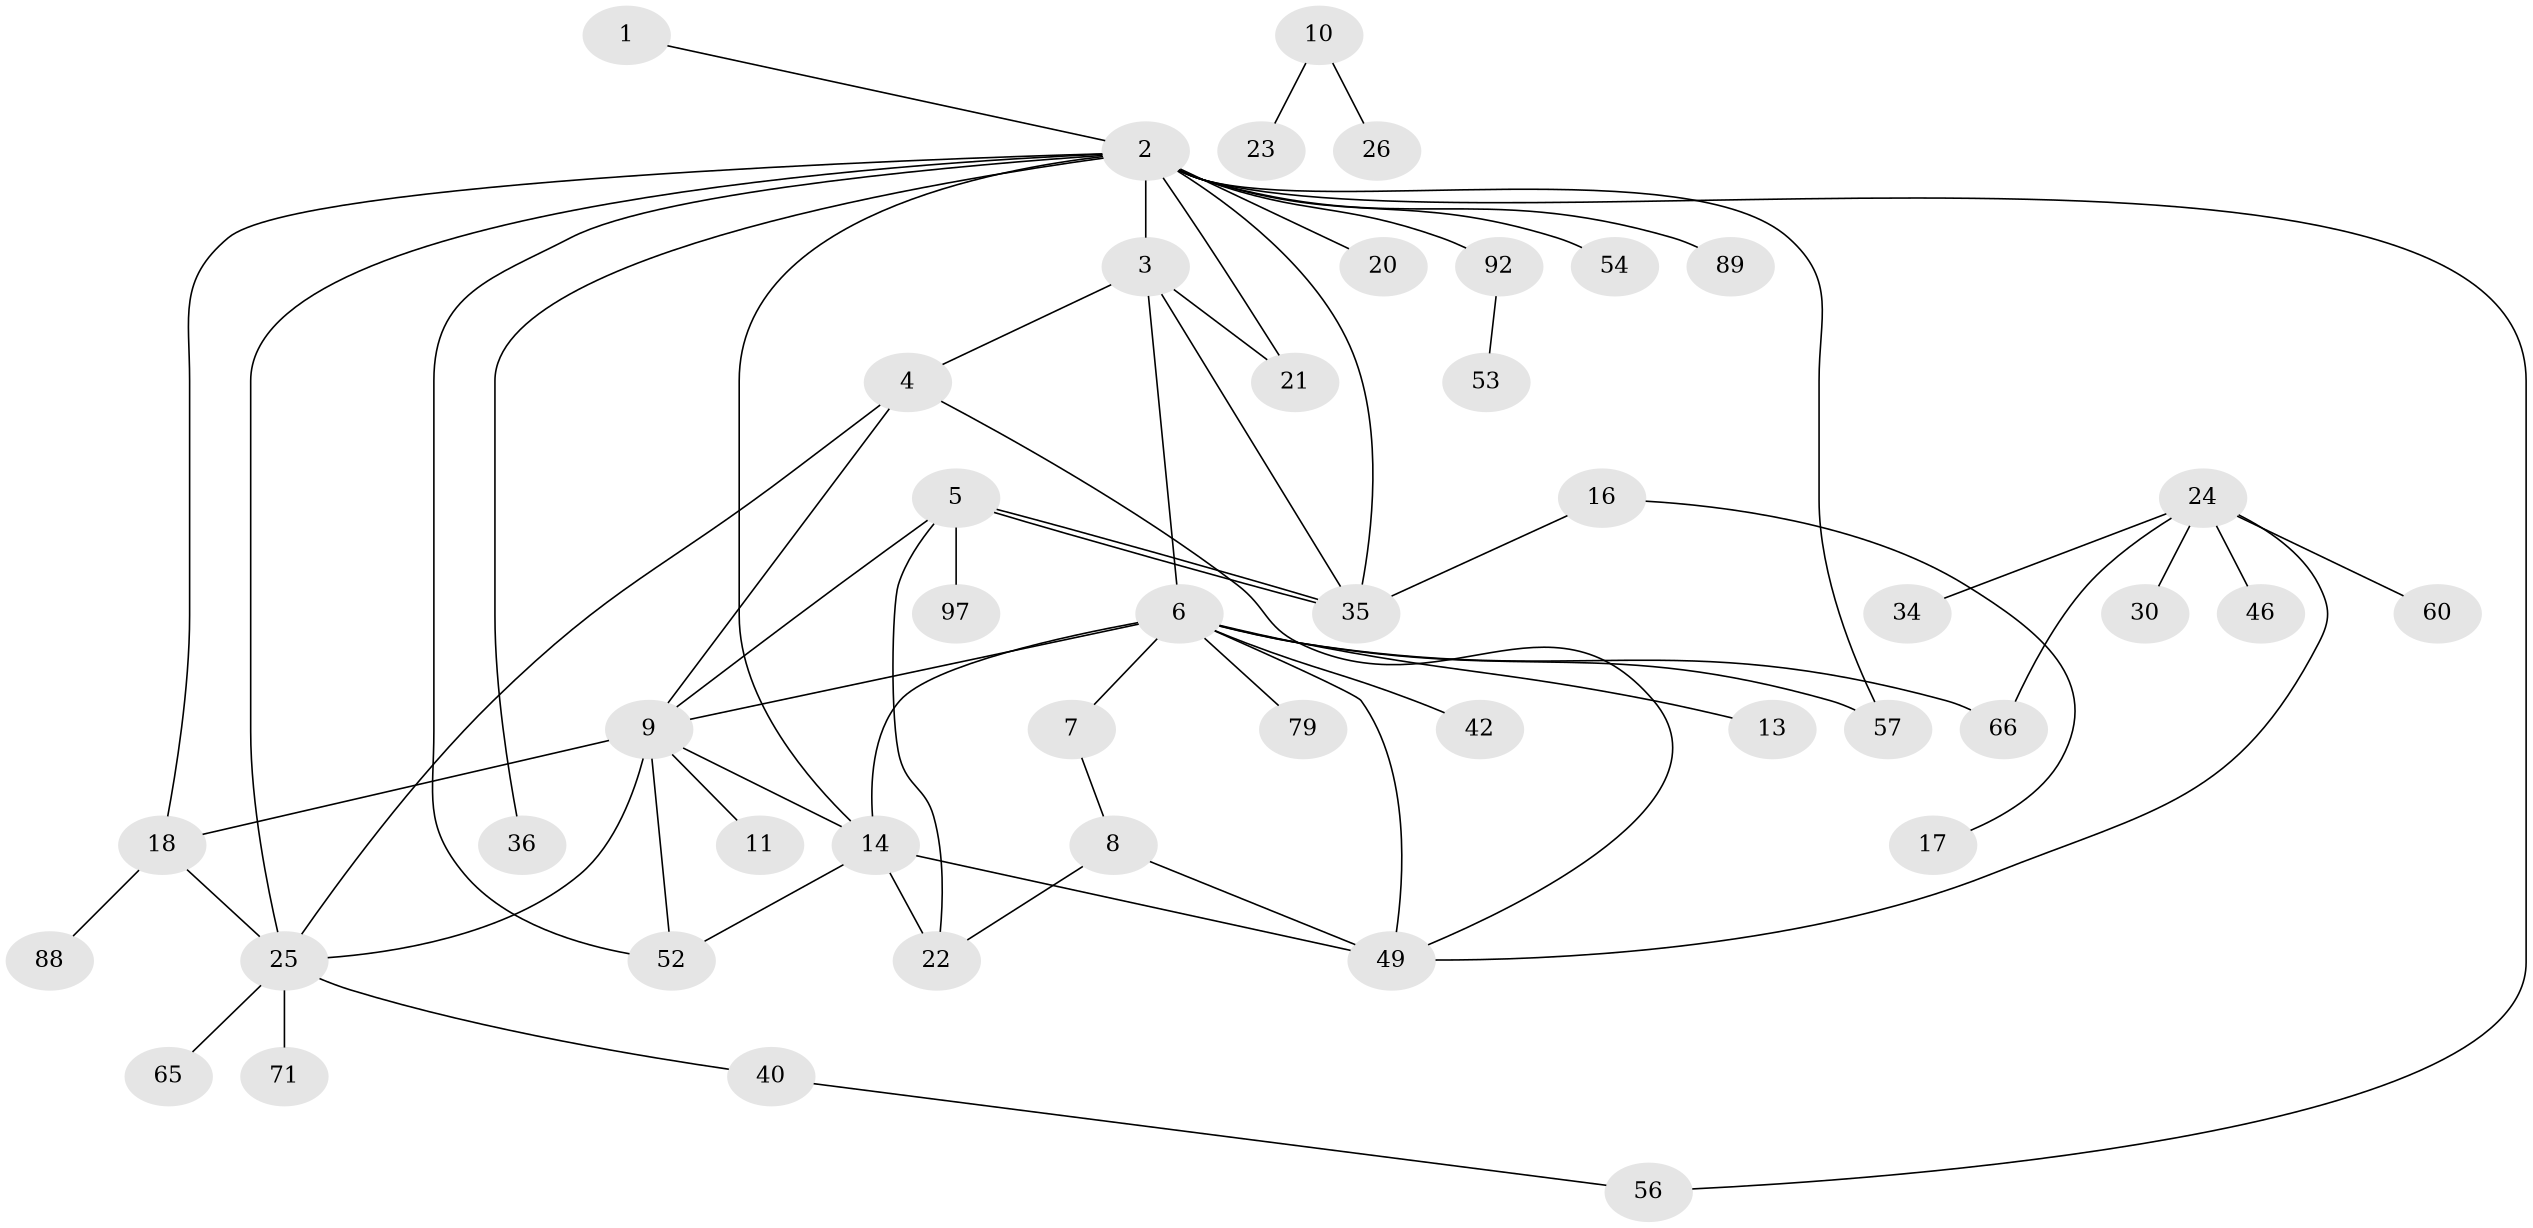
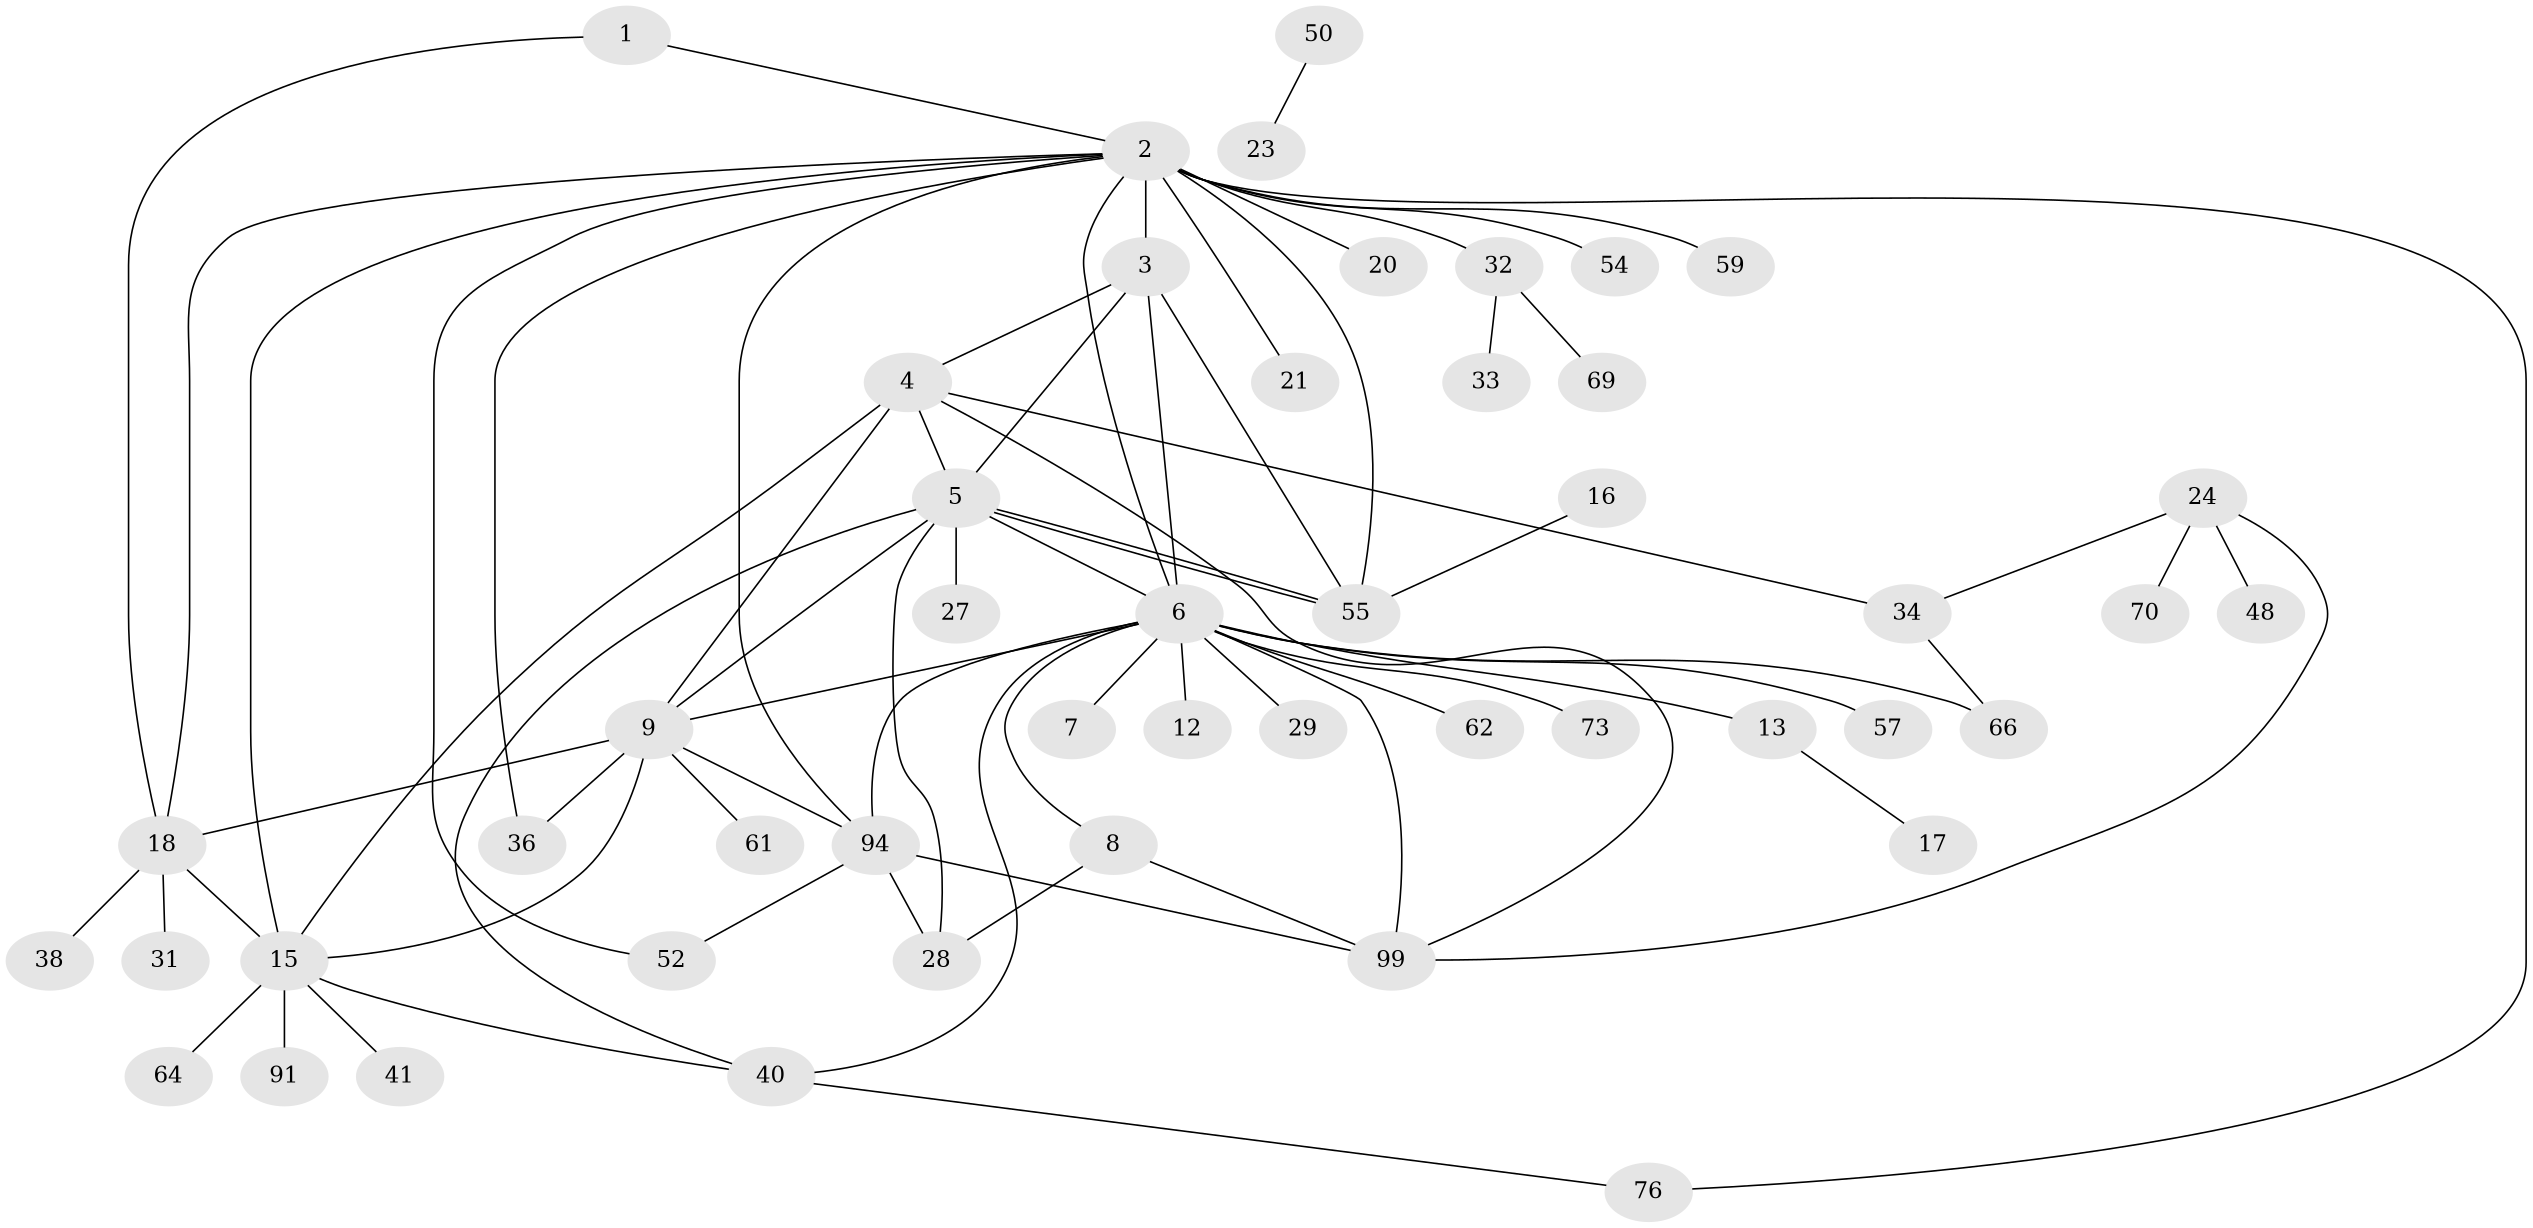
  graph {
    node [color=gray90 style=filled]
    2 [super="+17"]
    18 [super="+51"]
    3 [super="+63"]
    6 [super="+37"]
-   14 [super="+39"]
+   14 [super="+39" label=94]
    20 [super="+62"]
    21
-   25 [super="+30"]
-   32 [super="+68" label=92]
-   35 [super="+43"]
+   25 [super="+30" label=15]
+   32 [super="+68"]
+   35 [super="+43" label=55]
    36
    n12 [label=54]
    52
-   56
-   59 [label=89]
+   56 [label=76]
+   59
    1
-   38 [label=88]
+   31
+   38
    4 [super="+48"]
    5 [super="+72"]
-   49 [super="+74"]
+   49 [super="+74" label=99]
    9 [super="+19"]
    40
    7
    8 [super="+67"]
+   12
    13
-   29 [label=79]
-   42 [super="+65"]
+   29
+   42 [super="+65" label=62]
    57 [super="+66"]
    n31 [label=66]
-   28 [label=22]
-   64 [label=65]
-   71
-   53 [super="+54"]
+   73
+   28
+   41
+   64
+   71 [label=91]
+   53 [super="+54" label=33]
+   69
    34 [super="+55"]
-   27 [super="+33" label=97]
-   10 [super="+15"]
+   27 [super="+33"]
+   10 [super="+15" label=50]
    23
-   26
-   11 [super="+58"]
+   11 [super="+58" label=61]
    16
    n46 [label=17]
    24 [super="+44"]
-   46
-   60
-   70 [label=30]
+   46 [label=48]
+   70
    2 -- 18
    2 -- 3
-   2 -- 57 [weight=2]
+   2 -- 6 [weight=2]
    2 -- 14
    2 -- 20
    2 -- 21
    2 -- 25 [weight=2]
    2 -- 32
    2 -- 35
    2 -- 36
    2 -- n12
    2 -- 52
    2 -- 56
    2 -- 59
    18 -- 25
+   18 -- 31
    18 -- 38
    3 -- 6
    3 -- 35
    3 -- 4
-   3 -- 21
+   3 -- 5
    6 -- 14
    6 -- 49
    6 -- 9
+   6 -- 40
    6 -- 7
-   7 -- 8
+   6 -- 8
+   6 -- 12
    6 -- 13
    6 -- 29
    6 -- 42
    6 -- 57
    6 -- n31 [weight=2]
+   6 -- 73
    14 -- 52
    14 -- 49
    14 -- 28
    25 -- 40
+   25 -- 41
    25 -- 64
    25 -- 71
    32 -- 53
+   32 -- 69
    1 -- 2
+   1 -- 18
    4 -- 25
+   4 -- 5
    4 -- 49
    4 -- 9
+   4 -- 34
+   5 -- 6
    5 -- 35
    5 -- 35
    5 -- 9
+   5 -- 40
    5 -- 28
    5 -- 27
    9 -- 18
    9 -- 14
    9 -- 25 [weight=2]
-   9 -- 52
+   9 -- 36
    9 -- 11
    40 -- 56
    8 -- 49
    8 -- 28
    10 -- 23
-   10 -- 26
    16 -- 35
-   16 -- n46
+   13 -- n46
    24 -- 49
-   24 -- n31
+   34 -- n31
    24 -- 34
    24 -- 46
-   24 -- 60
    24 -- 70
  }
